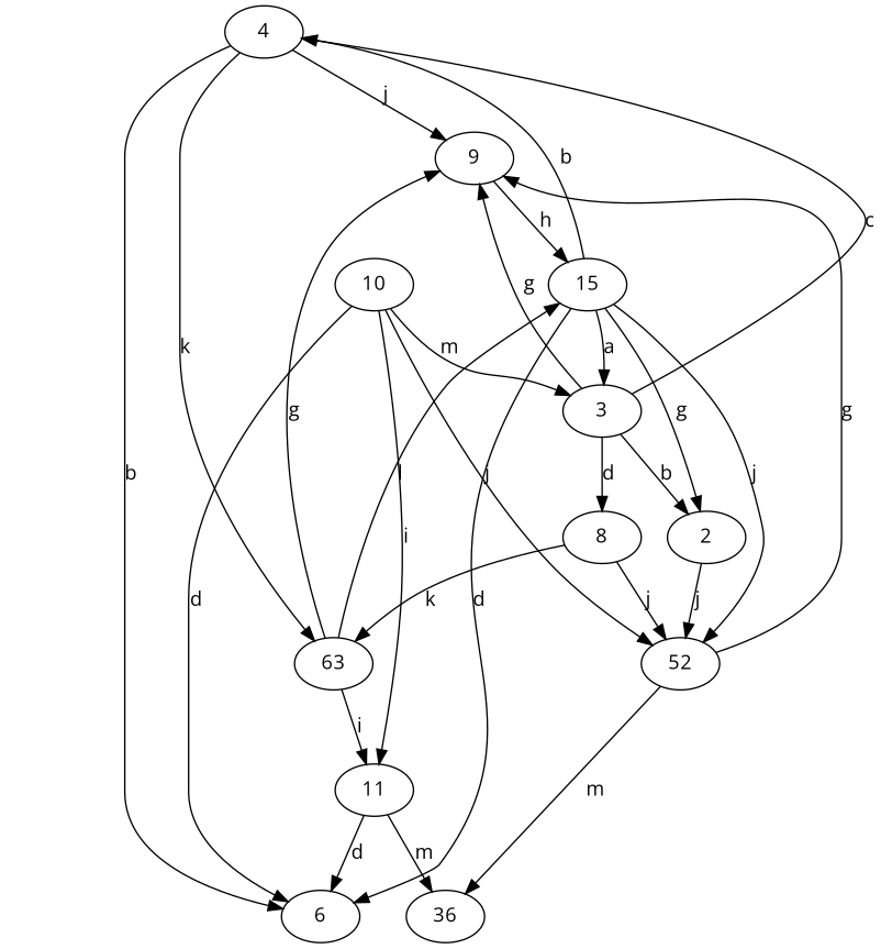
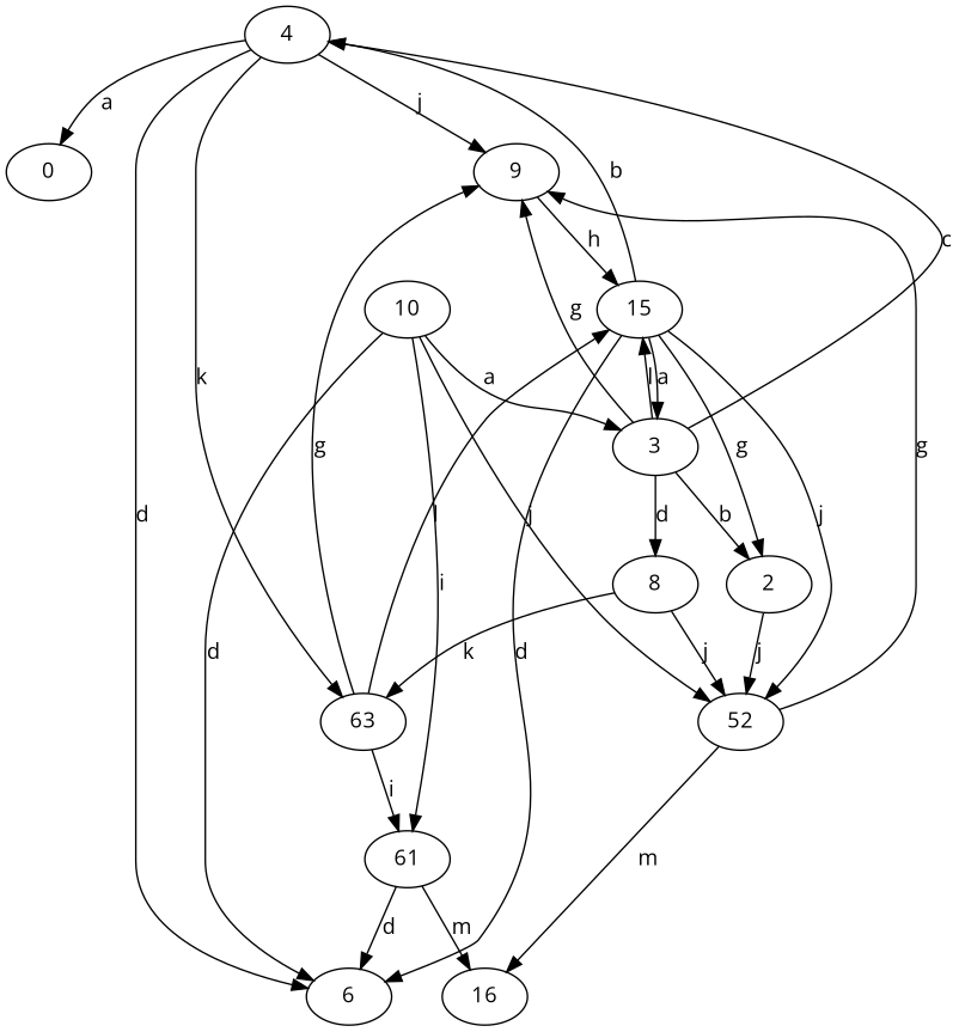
  strict digraph {
    fontname="Open Sans"
    node [fontname="Open Sans"]
    edge [fontname="Open Sans"]
    4
+   0
    9
    6
    n5 [label=63]
    n6 [label=3]
    2
    n8 [label=8]
    15
    n10 [label=52]
-   16 [label=36]
-   11
+   16
+   11 [label=61]
    10
+   4 -> 0 [label=a]
    4 -> 9 [label=j]
-   4 -> 6 [label=b]
+   4 -> 6 [label=d]
    4 -> n5 [label=k]
    9 -> 15 [label=h]
    n5 -> 9 [label=g]
    n5 -> 15 [label=l]
    n5 -> 11 [label=i]
    n6 -> 4 [label=c]
    n6 -> 9 [label=g]
    n6 -> 2 [label=b]
    n6 -> n8 [label=d]
+   n6 -> 15 [label=l]
    2 -> n10 [label=j]
    n8 -> n5 [label=k]
    n8 -> n10 [label=j]
    15 -> 4 [label=b]
    15 -> 6 [label=d]
    15 -> n6 [label=a]
    15 -> 2 [label=g]
    15 -> n10 [label=j]
    n10 -> 9 [label=g]
    n10 -> 16 [label=m]
    11 -> 6 [label=d]
    11 -> 16 [label=m]
    10 -> 6 [label=d]
-   10 -> n6 [label=m]
+   10 -> n6 [label=a]
    10 -> n10 [label=j]
    10 -> 11 [label=i]
  }
